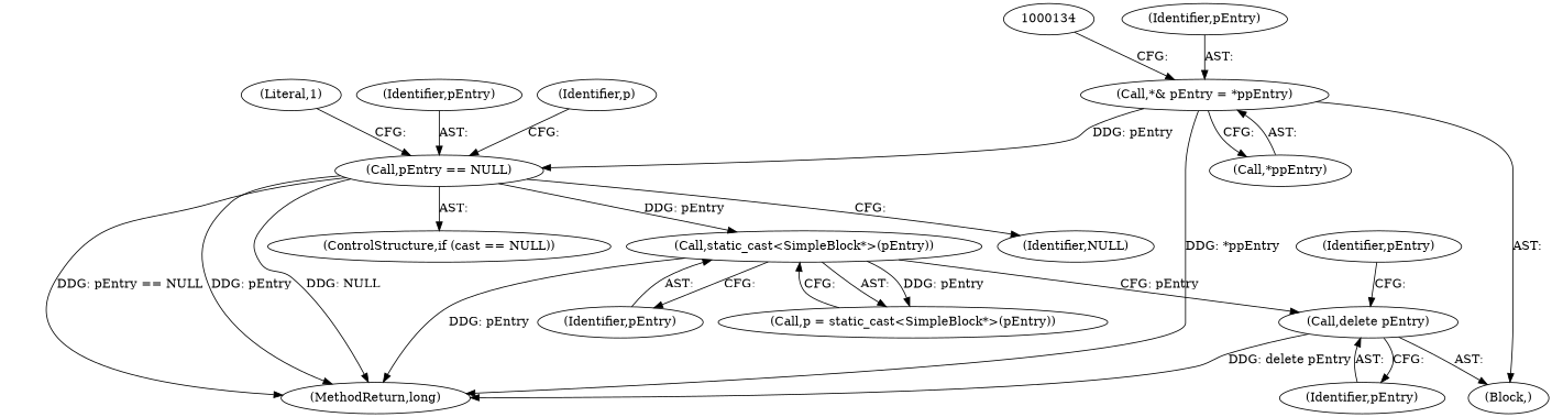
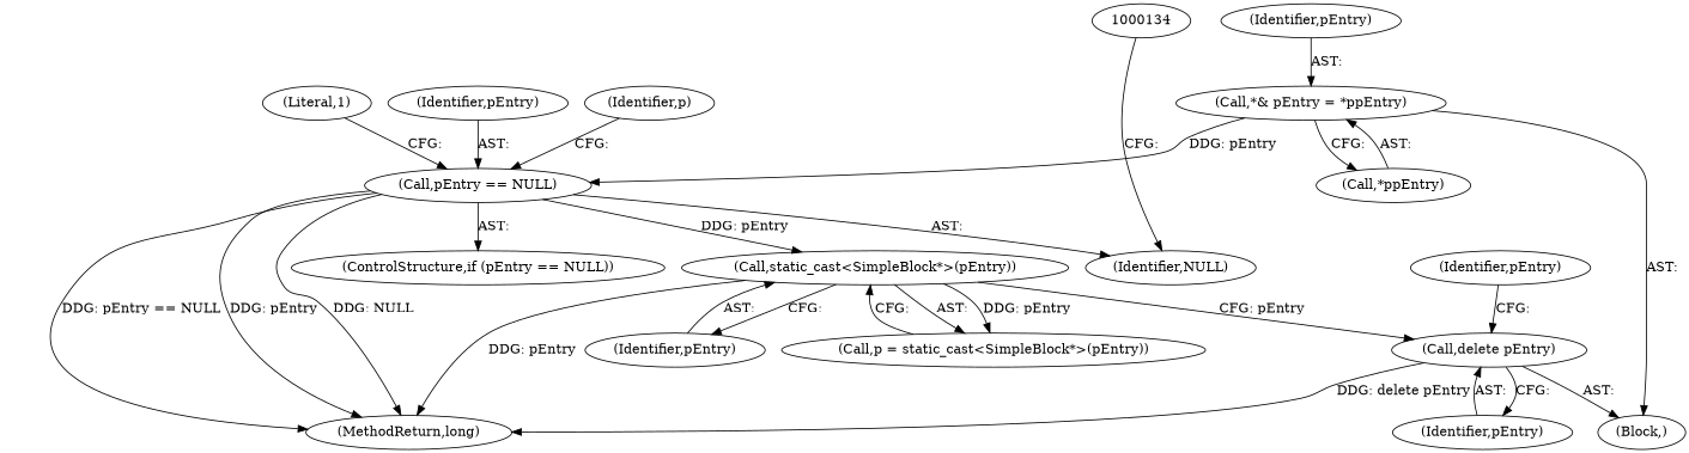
  digraph {
    n1 [label="(Call,delete pEntry)"]
    n2 [label="(Identifier,pEntry)"]
    n3 [label="(Block,)"]
    n4 [label="(MethodReturn,long)"]
    n5 [label="(Call,static_cast<SimpleBlock*>(pEntry))"]
    n6 [label="(Identifier,pEntry)"]
    n7 [label="(Call,p = static_cast<SimpleBlock*>(pEntry))"]
    n8 [label="(Call,pEntry == NULL)"]
-   n9 [label="(ControlStructure,if (cast == NULL))"]
+   n9 [label="(ControlStructure,if (pEntry == NULL))"]
    n10 [label="(Identifier,NULL)"]
    n11 [label="(Call,*& pEntry = *ppEntry)"]
    n12 [label="(Call,*ppEntry)"]
    n13 [label="(Literal,1)"]
    n14 [label="(Identifier,pEntry)"]
    n15 [label="(Identifier,pEntry)"]
    n16 [label="(Identifier,pEntry)"]
    n17 [label="(Identifier,p)"]
    1000134
    n1 -> n2 [label="CFG: "]
    n1 -> n3 [label="AST: "]
    n1 -> n4 [label="DDG: delete pEntry"]
    n2 -> n1 [label="AST: "]
    n5 -> n1 [label="CFG: pEntry"]
    n5 -> n4 [label="DDG: pEntry"]
    n5 -> n6 [label="CFG: "]
    n5 -> n7 [label="AST: "]
    n5 -> n7 [label="DDG: pEntry"]
    n6 -> n5 [label="AST: "]
    n7 -> n5 [label="CFG: "]
    n8 -> n4 [label="DDG: pEntry"]
    n8 -> n4 [label="DDG: pEntry == NULL"]
    n8 -> n4 [label="DDG: NULL"]
    n8 -> n5 [label="DDG: pEntry"]
    n8 -> n9 [label="AST: "]
-   n8 -> n10 [label="CFG: "]
+   n8 -> n10 [label="AST: "]
    n11 -> n3 [label="AST: "]
-   n11 -> n4 [label="DDG: *ppEntry"]
    n11 -> n8 [label="DDG: pEntry"]
    n11 -> n12 [label="CFG: "]
    n12 -> n11 [label="AST: "]
    n13 -> n8 [label="CFG: "]
    n14 -> n1 [label="CFG: "]
    n15 -> n11 [label="AST: "]
    n16 -> n8 [label="AST: "]
    n17 -> n8 [label="CFG: "]
-   1000134 -> n11 [label="CFG: "]
+   1000134 -> n10 [label="CFG: "]
  }
